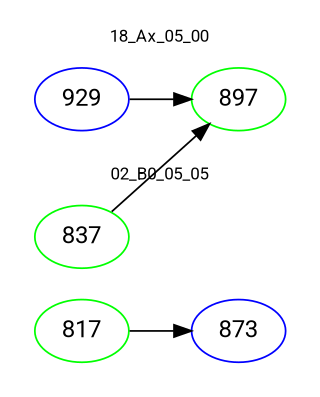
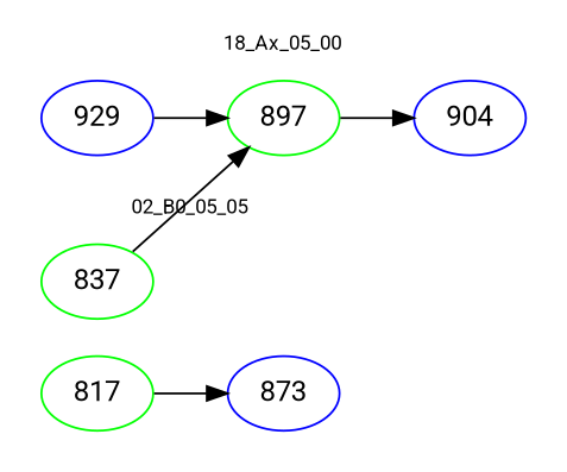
  digraph {
    fontname=Roboto
    rankdir=LR
    node [color=blue fontname=Roboto]
    edge [color=black fontname=Roboto]
    n1 [label=929]
    n2 [color=green label=897]
+   n3 [label=904]
    n4 [color=green label=837]
    n5 [color=green label=817]
    n6 [label=873]
    subgraph cluster_1 {
      color=white
      fontsize=10
      label="18_Ax_05_00"
      n1
      n2
+     n3
    }
    subgraph cluster_2 {
      color=white
      fontsize=10
      label="02_B0_05_05"
      n4
      n5
      n6
    }
    n1 -> n2
+   n2 -> n3
    n4 -> n2
    n5 -> n6
  }
